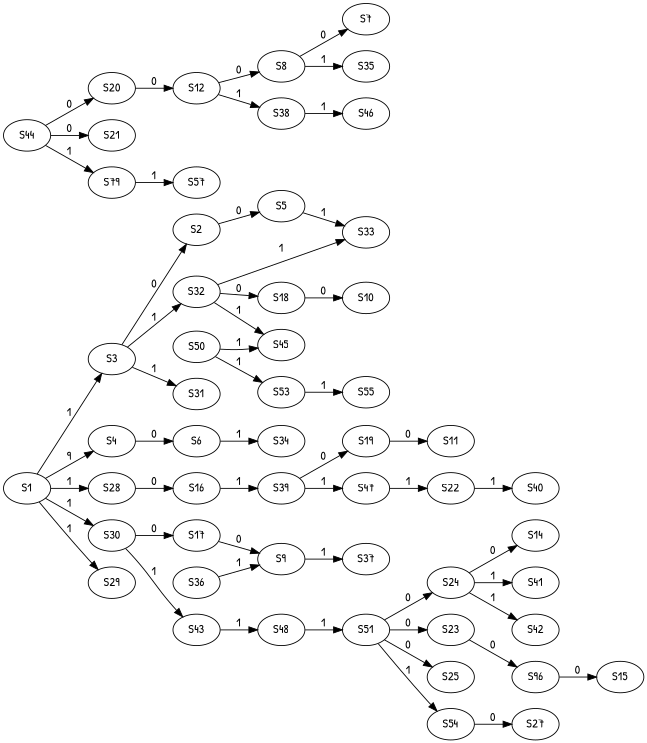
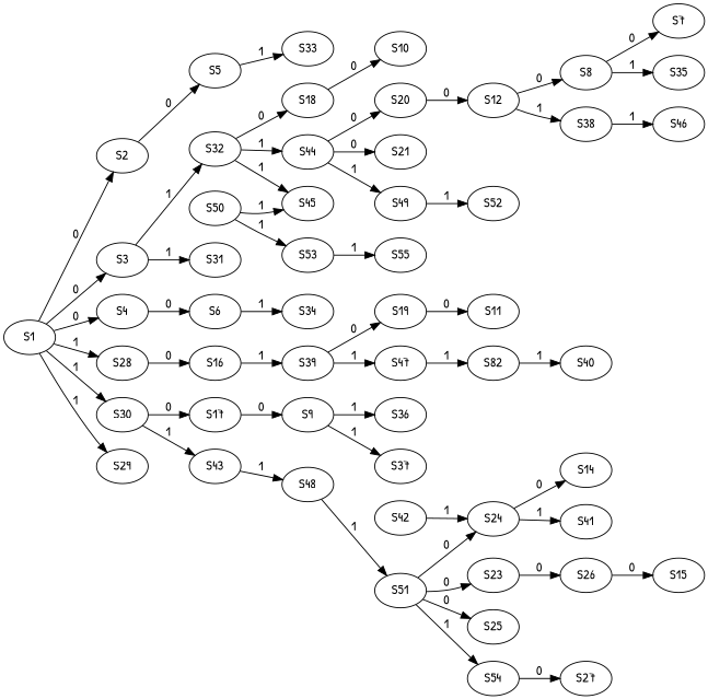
  strict digraph {
    fontname="Patrick Hand"
    rankdir=LR
    node [fontname="Patrick Hand"]
    edge [fontname="Patrick Hand"]
    S1
    S2
    S3
    S4
    S28
    S30
    S29
    S5
    S32
    S31
    S6
    S16
    S17
    S43
    S33
    S18
    S44
    S45
    S34
    S8
    S7
    S35
    S12
    S38
    S46
    S9
    S36
    S37
    S10
    S19
    S11
    S20
    S24
    S14
    S41
    S42
-   S26 [label=S96]
+   S26
    S15
    S39
    S47
    S48
    S21
-   S49 [label=S79]
-   S22
-   S52 [label=S57]
+   S49
+   S22 [label=S82]
+   S52
    S40
    S51
    S23
    S25
    S54
    S27
    S50
    S53
    S55
-   S3 -> S2 [label=0]
-   S1 -> S3 [label=1]
-   S1 -> S4 [label=9]
+   S1 -> S2 [label=0]
+   S1 -> S3 [label=0]
+   S1 -> S4 [label=0]
    S1 -> S28 [label=1]
    S1 -> S30 [label=1]
    S1 -> S29 [label=1]
    S2 -> S5 [label=0]
    S3 -> S32 [label=1]
    S3 -> S31 [label=1]
    S4 -> S6 [label=0]
    S28 -> S16 [label=0]
    S30 -> S17 [label=0]
    S30 -> S43 [label=1]
    S5 -> S33 [label=1]
    S32 -> S18 [label=0]
-   S32 -> S33 [label=1]
+   S32 -> S44 [label=1]
    S32 -> S45 [label=1]
    S6 -> S34 [label=1]
    S16 -> S39 [label=1]
    S17 -> S9 [label=0]
    S43 -> S48 [label=1]
    S18 -> S10 [label=0]
    S44 -> S20 [label=0]
    S44 -> S21 [label=0]
    S44 -> S49 [label=1]
    S8 -> S7 [label=0]
    S8 -> S35 [label=1]
    S12 -> S8 [label=0]
    S12 -> S38 [label=1]
    S38 -> S46 [label=1]
-   S36 -> S9 [label=1]
+   S9 -> S36 [label=1]
    S9 -> S37 [label=1]
    S19 -> S11 [label=0]
    S20 -> S12 [label=0]
    S24 -> S14 [label=0]
    S24 -> S41 [label=1]
-   S24 -> S42 [label=1]
+   S42 -> S24 [label=1]
    S26 -> S15 [label=0]
    S39 -> S19 [label=0]
    S39 -> S47 [label=1]
    S47 -> S22 [label=1]
    S48 -> S51 [label=1]
    S49 -> S52 [label=1]
    S22 -> S40 [label=1]
    S51 -> S24 [label=0]
    S51 -> S23 [label=0]
    S51 -> S25 [label=0]
    S51 -> S54 [label=1]
    S23 -> S26 [label=0]
    S54 -> S27 [label=0]
    S50 -> S45 [label=1]
    S50 -> S53 [label=1]
    S53 -> S55 [label=1]
  }
